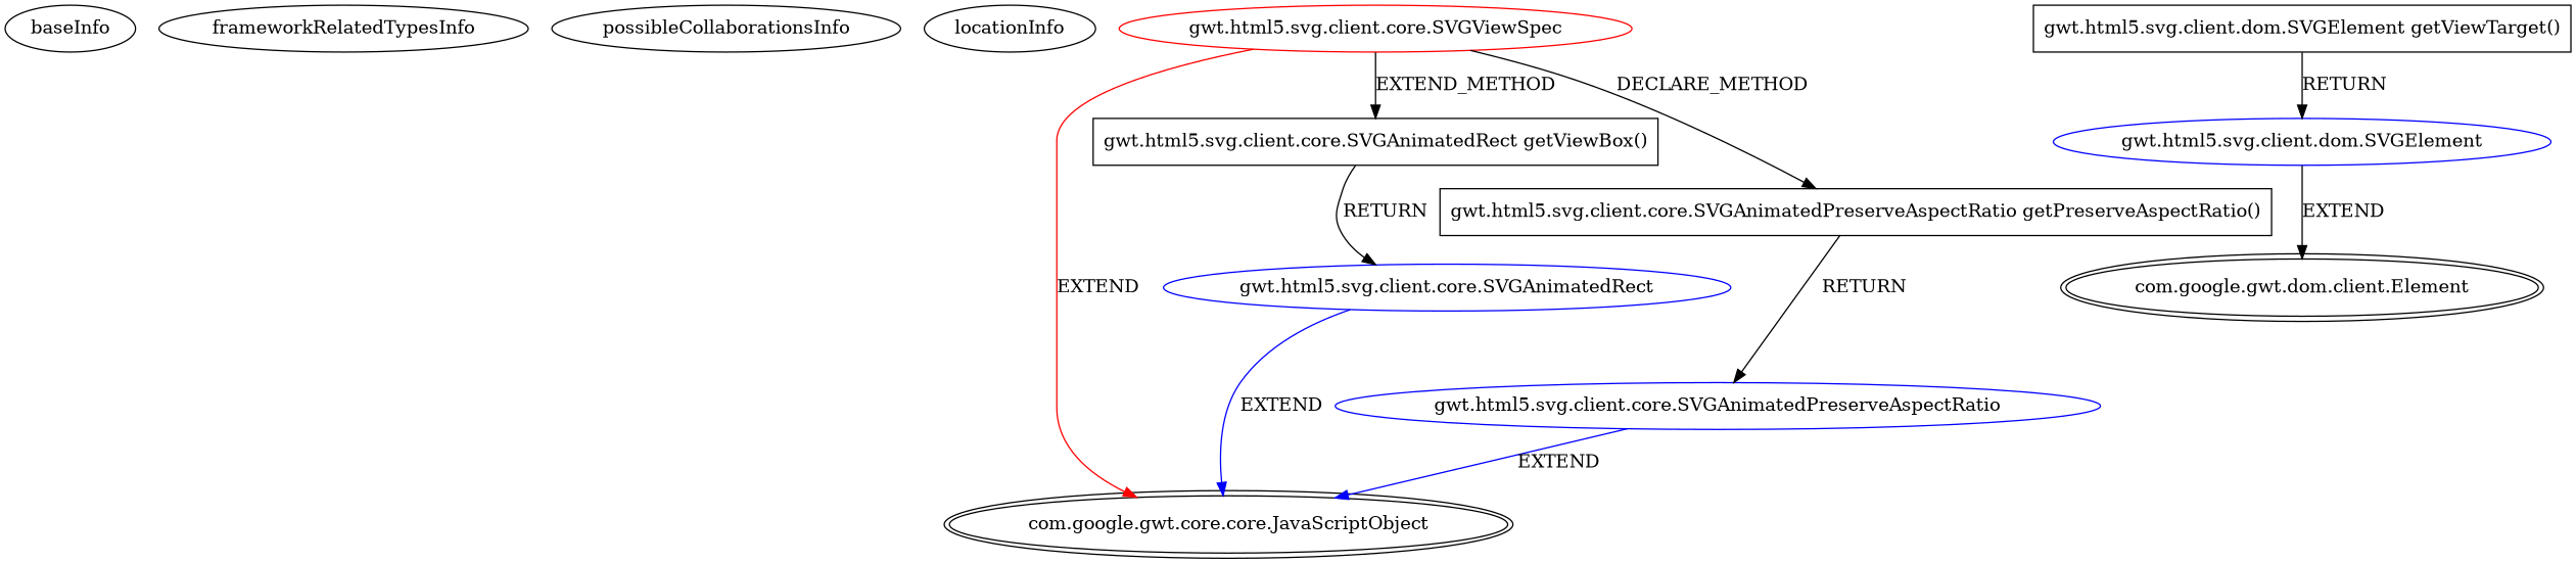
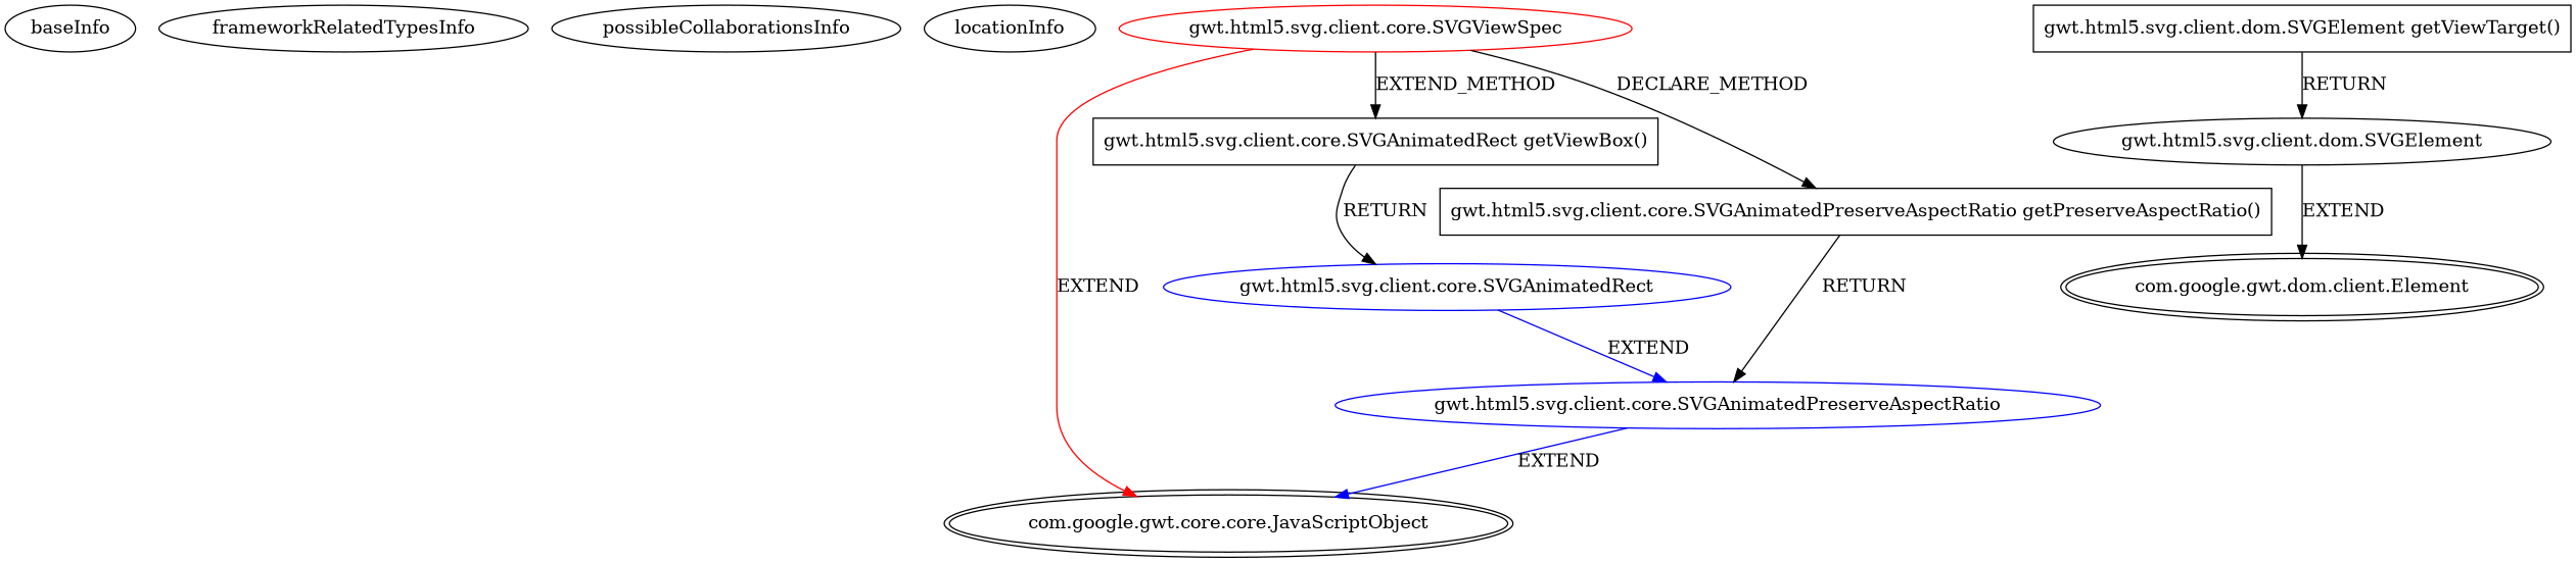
  digraph {
    node [isFrameworkType=false]
    baseInfo [category=extension_graph graphId=3787 isAnonymous=false possibleRelation=true isFrameworkType=""]
    frameworkRelatedTypesInfo [0="com.google.gwt.core.client.JavaScriptObject" isFrameworkType=""]
    possibleCollaborationsInfo [0="3787~CLIENT_METHOD_DECLARATION-RETURN_TYPE-~com.google.gwt.core.client.JavaScriptObject ~com.google.gwt.dom.client.Element ~false~false" 1="3787~CLIENT_METHOD_DECLARATION-RETURN_TYPE-~com.google.gwt.core.client.JavaScriptObject ~com.google.gwt.core.client.JavaScriptObject ~false~false" isFrameworkType=""]
    locationInfo [contextSignature=SVGViewSpec filePath="/mguiral-GwtSvgLib/GwtSvgLib-master/src/gwt/html5/svg/client/core/SVGViewSpec.java" graphId=3787 projectName="mguiral-GwtSvgLib" isFrameworkType=""]
    n5 [color=red label="gwt.html5.svg.client.core.SVGViewSpec" vertexType=ROOT_CLIENT_CLASS_DECLARATION]
    n6 [isFrameworkType=true label="com.google.gwt.core.core.JavaScriptObject" peripheries=2 vertexType=FRAMEWORK_CLASS_TYPE]
    n7 [label="gwt.html5.svg.client.core.SVGAnimatedRect getViewBox()" shape=box vertexType=CLIENT_METHOD_DECLARATION]
    n8 [label="gwt.html5.svg.client.core.SVGAnimatedPreserveAspectRatio getPreserveAspectRatio()" shape=box vertexType=CLIENT_METHOD_DECLARATION]
    n9 [label="gwt.html5.svg.client.dom.SVGElement getViewTarget()" shape=box vertexType=CLIENT_METHOD_DECLARATION]
-   n10 [color=blue label="gwt.html5.svg.client.dom.SVGElement" vertexType=REFERENCE_CLIENT_CLASS_DECLARATION]
+   n10 [color=black label="gwt.html5.svg.client.dom.SVGElement" vertexType=REFERENCE_CLIENT_CLASS_DECLARATION]
    n11 [color=blue label="gwt.html5.svg.client.core.SVGAnimatedRect" vertexType=REFERENCE_CLIENT_CLASS_DECLARATION]
    n12 [color=blue label="gwt.html5.svg.client.core.SVGAnimatedPreserveAspectRatio" vertexType=REFERENCE_CLIENT_CLASS_DECLARATION]
    n13 [isFrameworkType=true label="com.google.gwt.dom.client.Element" peripheries=2 vertexType=FRAMEWORK_CLASS_TYPE]
    n5 -> n6 [color=red label=EXTEND]
    n5 -> n7 [label=EXTEND_METHOD]
    n5 -> n8 [label=DECLARE_METHOD]
    n7 -> n11 [label=RETURN]
    n8 -> n12 [label=RETURN]
    n9 -> n10 [label=RETURN]
    n10 -> n13 [color=black label=EXTEND]
-   n11 -> n6 [color=blue label=EXTEND]
+   n11 -> n12 [color=blue label=EXTEND]
    n12 -> n6 [color=blue label=EXTEND]
  }
